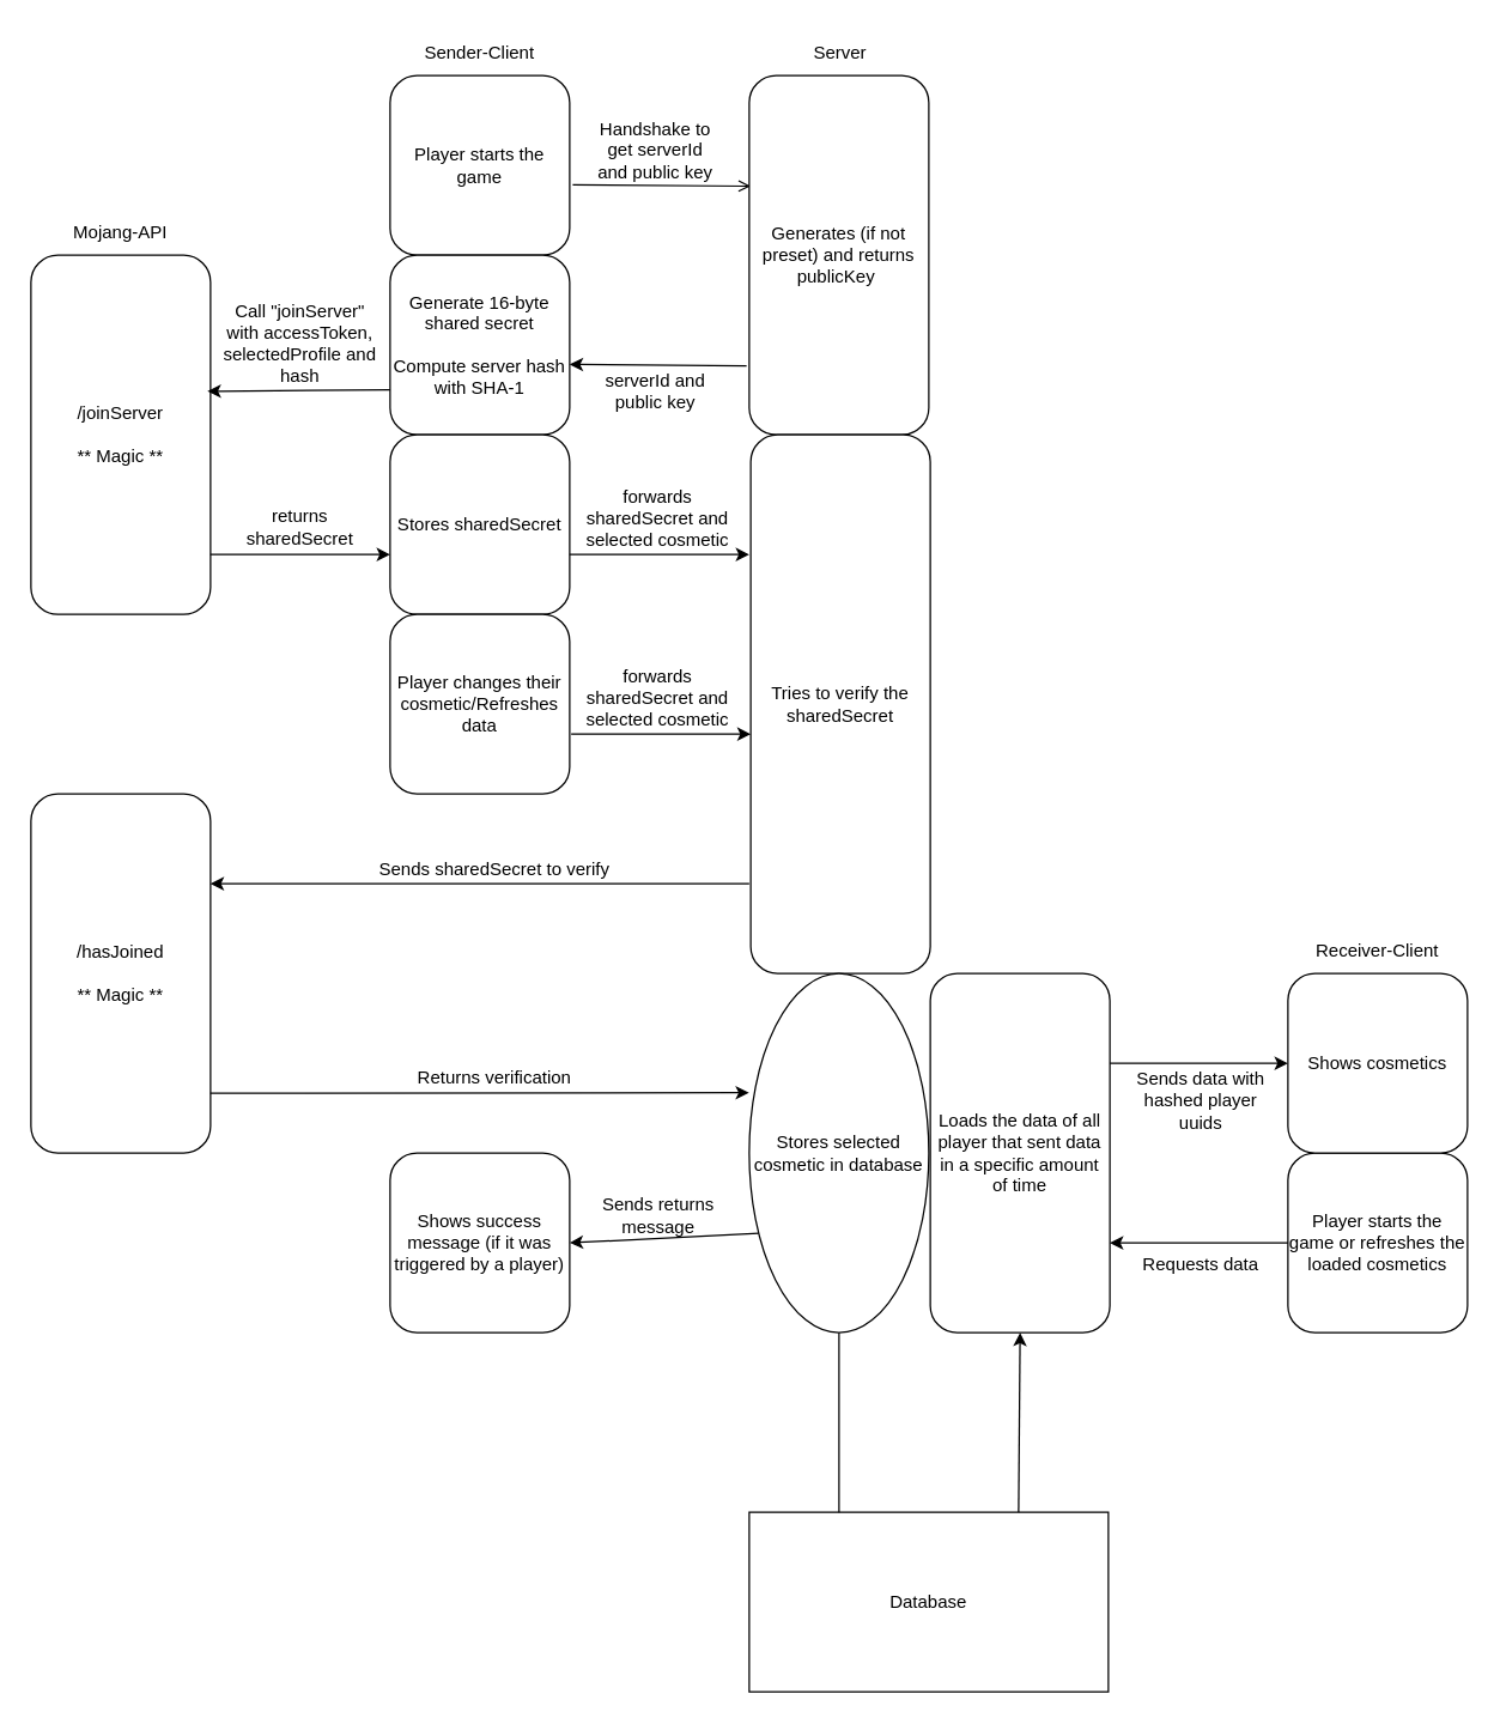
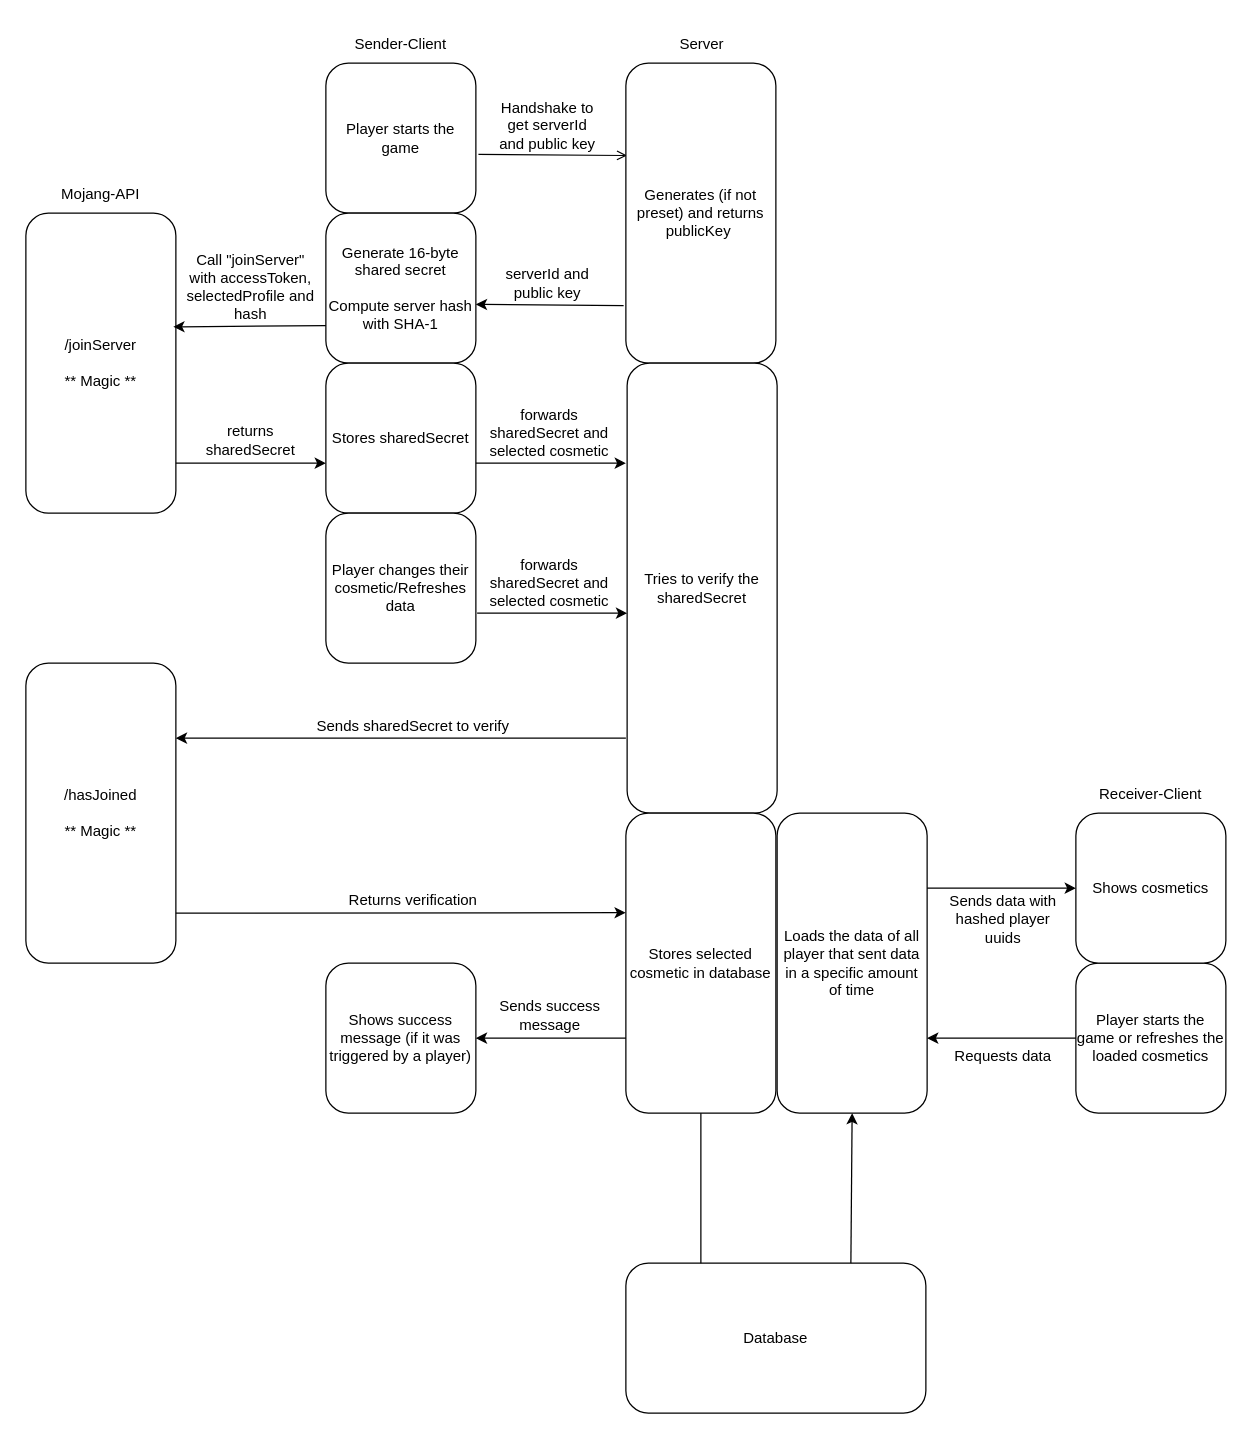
  <mxCell id="0" />
  <mxCell id="1" parent="0" />
  <mxCell id="2" value="Player starts the game" style="rounded=1;whiteSpace=wrap;html=1;" parent="1" vertex="1"><mxGeometry x="260" y="50" width="120" height="120" as="geometry" /></mxCell>
  <mxCell id="3" value="/joinServer&lt;div&gt;&lt;br&gt;&lt;/div&gt;&lt;div&gt;** Magic **&lt;/div&gt;" style="rounded=1;whiteSpace=wrap;html=1;" parent="1" vertex="1"><mxGeometry x="20" y="170" width="120" height="240" as="geometry" /></mxCell>
- <mxCell id="4" value="Database" style="whiteSpace=wrap;html=1;rounded=0;" parent="1" vertex="1"><mxGeometry x="500" y="1010" width="240" height="120" as="geometry" /></mxCell>
+ <mxCell id="4" value="Database" style="rounded=1;whiteSpace=wrap;html=1;" parent="1" vertex="1"><mxGeometry x="500" y="1010" width="240" height="120" as="geometry" /></mxCell>
  <mxCell id="5" value="Player starts the game or refreshes the loaded cosmetics" style="rounded=1;whiteSpace=wrap;html=1;" parent="1" vertex="1"><mxGeometry x="860" y="770" width="120" height="120" as="geometry" /></mxCell>
  <mxCell id="6" value="Generate 16-byte shared secret&lt;div&gt;&lt;br&gt;&lt;div&gt;Compute server hash&lt;/div&gt;&lt;div&gt;with SHA-1&lt;/div&gt;&lt;/div&gt;" style="rounded=1;whiteSpace=wrap;html=1;" parent="1" vertex="1"><mxGeometry x="260" y="170" width="120" height="120" as="geometry" /></mxCell>
  <mxCell id="7" value="Handshake to get serverId and public key" style="text;html=1;align=center;verticalAlign=middle;whiteSpace=wrap;rounded=0;" parent="1" vertex="1"><mxGeometry x="395" y="85" width="85" height="30" as="geometry" /></mxCell>
  <mxCell id="8" value="" style="endArrow=classic;html=1;rounded=0;exitX=-0.015;exitY=0.808;exitDx=0;exitDy=0;exitPerimeter=0;" parent="1" source="19" edge="1"><mxGeometry width="50" height="50" relative="1" as="geometry"><mxPoint x="540" y="244.12" as="sourcePoint" /><mxPoint x="380" y="243" as="targetPoint" /></mxGeometry></mxCell>
- <mxCell id="9" value="serverId and public key" style="text;html=1;align=center;verticalAlign=middle;whiteSpace=wrap;rounded=0;" parent="1" vertex="1"><mxGeometry x="395" y="246" width="85" height="30" as="geometry" /></mxCell>
+ <mxCell id="9" value="serverId and public key" style="text;html=1;align=center;verticalAlign=middle;whiteSpace=wrap;rounded=0;" parent="1" vertex="1"><mxGeometry x="395" y="211" width="85" height="30" as="geometry" /></mxCell>
  <mxCell id="10" value="Stores sharedSecret" style="rounded=1;whiteSpace=wrap;html=1;" parent="1" vertex="1"><mxGeometry x="260" y="290" width="120" height="120" as="geometry" /></mxCell>
  <mxCell id="11" value="" style="endArrow=open;html=1;rounded=0;exitX=1.017;exitY=0.608;exitDx=0;exitDy=0;exitPerimeter=0;entryX=0.008;entryY=0.308;entryDx=0;entryDy=0;entryPerimeter=0;" parent="1" source="2" target="19" edge="1"><mxGeometry width="50" height="50" relative="1" as="geometry"><mxPoint x="760" y="130" as="sourcePoint" /><mxPoint x="410" y="230" as="targetPoint" /></mxGeometry></mxCell>
  <mxCell id="12" value="returns sharedSecret" style="text;html=1;align=center;verticalAlign=middle;whiteSpace=wrap;rounded=0;" parent="1" vertex="1"><mxGeometry x="145" y="337" width="110" height="30" as="geometry" /></mxCell>
  <mxCell id="13" value="Server" style="text;html=1;align=center;verticalAlign=middle;whiteSpace=wrap;rounded=0;" parent="1" vertex="1"><mxGeometry x="506" y="20" width="110" height="30" as="geometry" /></mxCell>
  <mxCell id="14" value="Sender-Client" style="text;html=1;align=center;verticalAlign=middle;whiteSpace=wrap;rounded=0;" parent="1" vertex="1"><mxGeometry x="265" y="20" width="110" height="30" as="geometry" /></mxCell>
  <mxCell id="15" value="" style="endArrow=classic;html=1;rounded=0;exitX=0;exitY=0.75;exitDx=0;exitDy=0;entryX=0.983;entryY=0.379;entryDx=0;entryDy=0;entryPerimeter=0;" parent="1" source="6" target="3" edge="1"><mxGeometry width="50" height="50" relative="1" as="geometry"><mxPoint x="720" y="270" as="sourcePoint" /><mxPoint x="770" y="220" as="targetPoint" /></mxGeometry></mxCell>
  <mxCell id="16" value="Mojang-API" style="text;html=1;align=center;verticalAlign=middle;whiteSpace=wrap;rounded=0;" parent="1" vertex="1"><mxGeometry x="25" y="140" width="110" height="30" as="geometry" /></mxCell>
  <mxCell id="17" value="Call &quot;joinServer&quot; with accessToken, selectedProfile and hash" style="text;html=1;align=center;verticalAlign=middle;whiteSpace=wrap;rounded=0;" parent="1" vertex="1"><mxGeometry x="145" y="214" width="110" height="30" as="geometry" /></mxCell>
  <mxCell id="18" value="" style="endArrow=classic;html=1;rounded=0;exitX=0;exitY=0.838;exitDx=0;exitDy=0;exitPerimeter=0;" parent="1" target="19" edge="1"><mxGeometry width="50" height="50" relative="1" as="geometry"><mxPoint x="540" y="244.12" as="sourcePoint" /><mxPoint x="380" y="243" as="targetPoint" /></mxGeometry></mxCell>
  <mxCell id="19" value="Generates (if not preset) and returns publicKey&amp;nbsp;" style="rounded=1;whiteSpace=wrap;html=1;" parent="1" vertex="1"><mxGeometry x="500" y="50" width="120" height="240" as="geometry" /></mxCell>
  <mxCell id="20" value="" style="endArrow=classic;html=1;rounded=0;" parent="1" edge="1"><mxGeometry width="50" height="50" relative="1" as="geometry"><mxPoint x="140" y="370" as="sourcePoint" /><mxPoint x="260" y="370" as="targetPoint" /></mxGeometry></mxCell>
  <mxCell id="21" value="Tries to verify the sharedSecret" style="rounded=1;whiteSpace=wrap;html=1;" parent="1" vertex="1"><mxGeometry x="501" y="290" width="120" height="360" as="geometry" /></mxCell>
  <mxCell id="22" value="/hasJoined&lt;div&gt;&lt;br&gt;&lt;/div&gt;&lt;div&gt;** Magic **&lt;/div&gt;" style="rounded=1;whiteSpace=wrap;html=1;" parent="1" vertex="1"><mxGeometry x="20" y="530" width="120" height="240" as="geometry" /></mxCell>
  <mxCell id="23" value="" style="endArrow=classic;html=1;rounded=0;entryX=1;entryY=0.25;entryDx=0;entryDy=0;" parent="1" target="22" edge="1"><mxGeometry width="50" height="50" relative="1" as="geometry"><mxPoint x="500" y="590" as="sourcePoint" /><mxPoint x="480" y="410" as="targetPoint" /></mxGeometry></mxCell>
- <mxCell id="24" value="Sends returns message" style="text;html=1;align=center;verticalAlign=middle;whiteSpace=wrap;rounded=0;" parent="1" vertex="1"><mxGeometry x="395" y="797" width="89" height="30" as="geometry" /></mxCell>
+ <mxCell id="24" value="Sends success message" style="text;html=1;align=center;verticalAlign=middle;whiteSpace=wrap;rounded=0;" parent="1" vertex="1"><mxGeometry x="395" y="797" width="89" height="30" as="geometry" /></mxCell>
  <mxCell id="25" value="" style="endArrow=classic;html=1;rounded=0;" parent="1" edge="1"><mxGeometry width="50" height="50" relative="1" as="geometry"><mxPoint x="380" y="370" as="sourcePoint" /><mxPoint x="500" y="370" as="targetPoint" /></mxGeometry></mxCell>
  <mxCell id="26" value="forwards sharedSecret and selected cosmetic" style="text;html=1;align=center;verticalAlign=middle;whiteSpace=wrap;rounded=0;" parent="1" vertex="1"><mxGeometry x="384" y="451" width="110" height="30" as="geometry" /></mxCell>
- <mxCell id="27" value="Stores selected cosmetic in database" style="ellipse;whiteSpace=wrap;html=1;" parent="1" vertex="1"><mxGeometry x="500" y="650" width="120" height="240" as="geometry" /></mxCell>
+ <mxCell id="27" value="Stores selected cosmetic in database" style="rounded=1;whiteSpace=wrap;html=1;" parent="1" vertex="1"><mxGeometry x="500" y="650" width="120" height="240" as="geometry" /></mxCell>
  <mxCell id="28" value="Player changes their cosmetic/Refreshes data" style="rounded=1;whiteSpace=wrap;html=1;" parent="1" vertex="1"><mxGeometry x="260" y="410" width="120" height="120" as="geometry" /></mxCell>
  <mxCell id="29" value="" style="endArrow=classic;html=1;rounded=0;" parent="1" edge="1"><mxGeometry width="50" height="50" relative="1" as="geometry"><mxPoint x="381" y="490" as="sourcePoint" /><mxPoint x="501" y="490" as="targetPoint" /></mxGeometry></mxCell>
  <mxCell id="30" value="forwards sharedSecret and selected cosmetic" style="text;html=1;align=center;verticalAlign=middle;whiteSpace=wrap;rounded=0;" parent="1" vertex="1"><mxGeometry x="384" y="331" width="110" height="30" as="geometry" /></mxCell>
  <mxCell id="31" value="" style="endArrow=classic;html=1;rounded=0;entryX=-0.001;entryY=0.332;entryDx=0;entryDy=0;entryPerimeter=0;" parent="1" target="27" edge="1"><mxGeometry width="50" height="50" relative="1" as="geometry"><mxPoint x="140" y="730" as="sourcePoint" /><mxPoint x="380" y="840" as="targetPoint" /></mxGeometry></mxCell>
  <mxCell id="32" value="Sends sharedSecret to verify" style="text;html=1;align=center;verticalAlign=middle;whiteSpace=wrap;rounded=0;" parent="1" vertex="1"><mxGeometry x="250" y="566" width="160" height="30" as="geometry" /></mxCell>
  <mxCell id="33" value="" style="endArrow=none;html=1;rounded=0;exitX=0.5;exitY=1;exitDx=0;exitDy=0;entryX=0.25;entryY=0;entryDx=0;entryDy=0;" parent="1" source="27" target="4" edge="1"><mxGeometry width="50" height="50" relative="1" as="geometry"><mxPoint x="430" y="650" as="sourcePoint" /><mxPoint x="480" y="600" as="targetPoint" /></mxGeometry></mxCell>
  <mxCell id="34" value="Loads the data of all player that sent data in a specific amount of time" style="rounded=1;whiteSpace=wrap;html=1;" parent="1" vertex="1"><mxGeometry x="621" y="650" width="120" height="240" as="geometry" /></mxCell>
  <mxCell id="35" value="" style="endArrow=classic;html=1;rounded=0;exitX=0.75;exitY=0;exitDx=0;exitDy=0;entryX=0.5;entryY=1;entryDx=0;entryDy=0;" parent="1" source="4" target="34" edge="1"><mxGeometry width="50" height="50" relative="1" as="geometry"><mxPoint x="590" y="820" as="sourcePoint" /><mxPoint x="640" y="770" as="targetPoint" /></mxGeometry></mxCell>
  <mxCell id="36" value="Receiver-Client" style="text;html=1;align=center;verticalAlign=middle;whiteSpace=wrap;rounded=0;" parent="1" vertex="1"><mxGeometry x="865" y="620" width="110" height="30" as="geometry" /></mxCell>
  <mxCell id="37" value="" style="endArrow=classic;html=1;rounded=0;exitX=0;exitY=0.5;exitDx=0;exitDy=0;entryX=1;entryY=0.75;entryDx=0;entryDy=0;" parent="1" source="5" target="34" edge="1"><mxGeometry width="50" height="50" relative="1" as="geometry"><mxPoint x="925" y="760" as="sourcePoint" /><mxPoint x="975" y="710" as="targetPoint" /></mxGeometry></mxCell>
  <mxCell id="38" value="Shows cosmetics" style="rounded=1;whiteSpace=wrap;html=1;" parent="1" vertex="1"><mxGeometry x="860" y="650" width="120" height="120" as="geometry" /></mxCell>
  <mxCell id="39" value="" style="endArrow=classic;html=1;rounded=0;entryX=0;entryY=0.5;entryDx=0;entryDy=0;exitX=1;exitY=0.25;exitDx=0;exitDy=0;" parent="1" source="34" target="38" edge="1"><mxGeometry width="50" height="50" relative="1" as="geometry"><mxPoint x="590" y="830" as="sourcePoint" /><mxPoint x="640" y="780" as="targetPoint" /></mxGeometry></mxCell>
  <mxCell id="40" value="Requests data" style="text;html=1;align=center;verticalAlign=middle;whiteSpace=wrap;rounded=0;" parent="1" vertex="1"><mxGeometry x="757" y="830" width="90" height="30" as="geometry" /></mxCell>
  <mxCell id="41" value="Sends data with hashed player uuids" style="text;html=1;align=center;verticalAlign=middle;whiteSpace=wrap;rounded=0;" parent="1" vertex="1"><mxGeometry x="752" y="720" width="100" height="30" as="geometry" /></mxCell>
  <mxCell id="42" value="Shows success message (if it was triggered by a player)" style="rounded=1;whiteSpace=wrap;html=1;" parent="1" vertex="1"><mxGeometry x="260" y="770" width="120" height="120" as="geometry" /></mxCell>
  <mxCell id="43" value="" style="endArrow=classic;html=1;rounded=0;exitX=0;exitY=0.75;exitDx=0;exitDy=0;entryX=1;entryY=0.5;entryDx=0;entryDy=0;" parent="1" source="27" target="42" edge="1"><mxGeometry width="50" height="50" relative="1" as="geometry"><mxPoint x="350" y="840" as="sourcePoint" /><mxPoint x="400" y="790" as="targetPoint" /></mxGeometry></mxCell>
  <mxCell id="44" value="Returns verification" style="text;html=1;align=center;verticalAlign=middle;whiteSpace=wrap;rounded=0;" parent="1" vertex="1"><mxGeometry x="250" y="705" width="160" height="30" as="geometry" /></mxCell>
